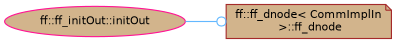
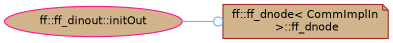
  digraph {
    rankdir=LR
    fontname="DejaVu Sans"
    node [fillcolor=tan fontname="DejaVu Sans" fontsize=10 style=filled]
-   n1 [color=deeppink fontcolor=black height=0.2 label="ff::ff_initOut::initOut" shape=ellipse width=0.4]
+   n1 [color=deeppink fontcolor=black height=0.2 label="ff::ff_dinout::initOut" shape=ellipse width=0.4]
    n2 [color=brown height=0.2 label="ff::ff_dnode\< CommImplIn\l \>::ff_dnode" shape=note width=0.4]
    n1 -> n2 [color=steelblue1 fontname="DejaVu Sans" fontsize=10 labelfontname=Helvetica labelfontsize=10 style=solid arrowhead=odot]
  }
